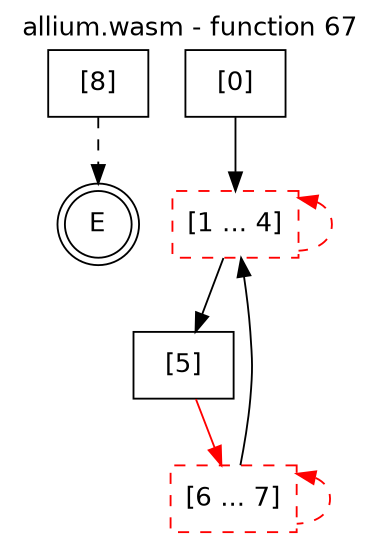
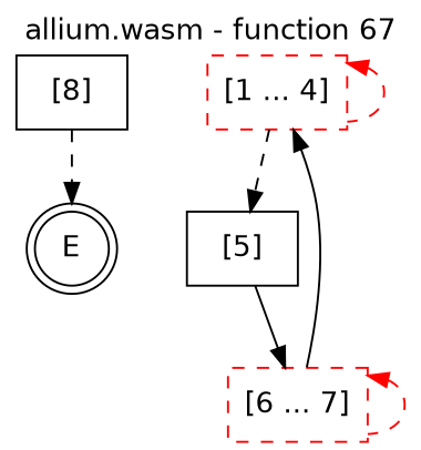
  digraph {
    fontname="DejaVu Sans"
    label="allium.wasm - function 67"
    labelfontcolor=black
    labelfontname=Helvetica
    labelfontsize=16
    labelloc=t
    node [fontname="DejaVu Sans" shape=box color=black style=solid]
    edge [fontname="DejaVu Sans"]
    E [shape=doublecircle color="" style=""]
-   n2 [label="[0]"]
    n3 [color=red label="[1 ... 4]" style=dashed]
    n4 [label="[5]"]
    n5 [color=red label="[6 ... 7]" style=dashed]
    n6 [label="[8]"]
-   n2 -> n3
    n3 -> n3 [color=red dir=back style=dashed]
-   n3 -> n4
-   n4 -> n5 [color=red]
+   n3 -> n4 [style=dashed]
+   n4 -> n5
    n5 -> n3
    n5 -> n5 [color=red dir=back style=dashed]
    n6 -> E [style=dashed]
  }
